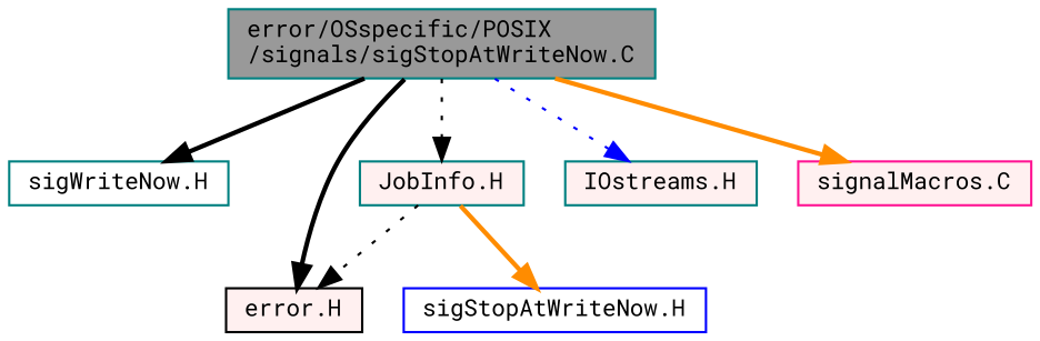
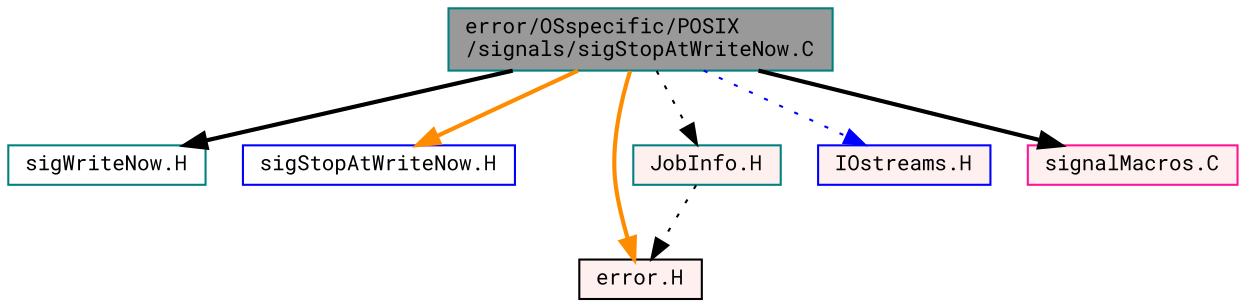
  digraph {
    fontname="Roboto Mono"
    node [color=teal fillcolor="#FFF0F0" fontname="Roboto Mono" fontsize=10 shape=box style=filled]
    edge [color=black fontname="Roboto Mono" fontsize=10 labelfontname=Helvetica labelfontsize=10 style=bold]
    n1 [fillcolor=grey60 fontcolor=black height=0.2 label="error/OSspecific/POSIX\l/signals/sigStopAtWriteNow.C" width=0.4]
    n2 [fillcolor=white height=0.2 label="sigWriteNow.H" width=0.4]
    n3 [color=blue fillcolor=white height=0.2 label="sigStopAtWriteNow.H" width=0.4]
    n4 [color=black height=0.2 label="error.H" width=0.4]
    n5 [height=0.2 label="JobInfo.H" width=0.4]
-   n6 [height=0.2 label="IOstreams.H" width=0.4]
+   n6 [color=blue height=0.2 label="IOstreams.H" width=0.4]
    n7 [color=deeppink height=0.2 label="signalMacros.C" width=0.4]
    n1 -> n2
-   n5 -> n3 [color=darkorange]
-   n1 -> n4
+   n1 -> n3 [color=darkorange]
+   n1 -> n4 [color=darkorange]
    n1 -> n5 [style=dotted]
    n1 -> n6 [color=blue style=dotted]
-   n1 -> n7 [color=darkorange]
+   n1 -> n7
    n5 -> n4 [style=dotted]
  }
